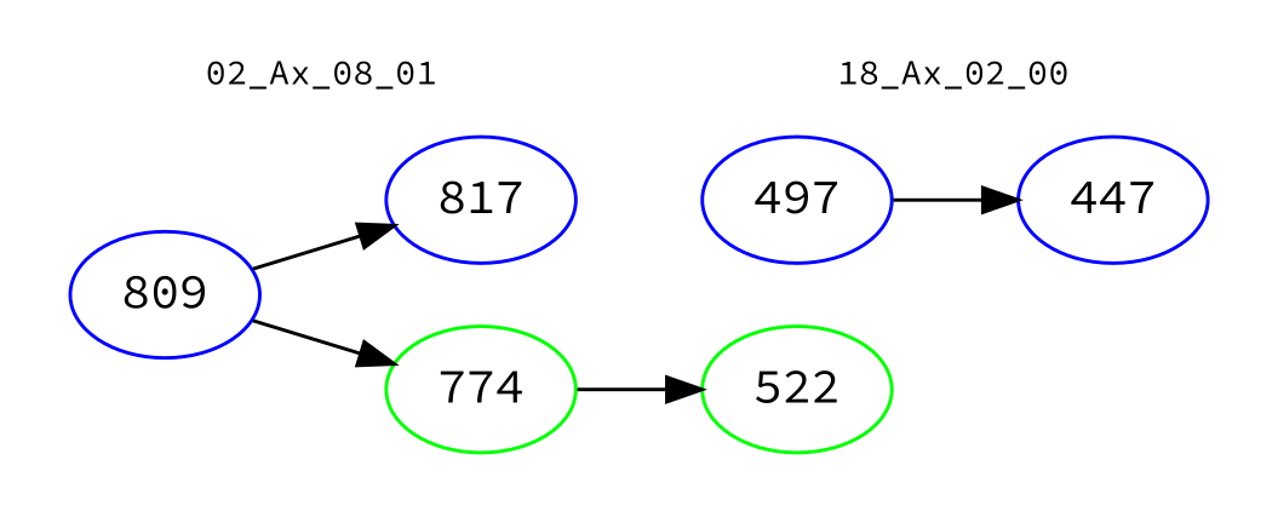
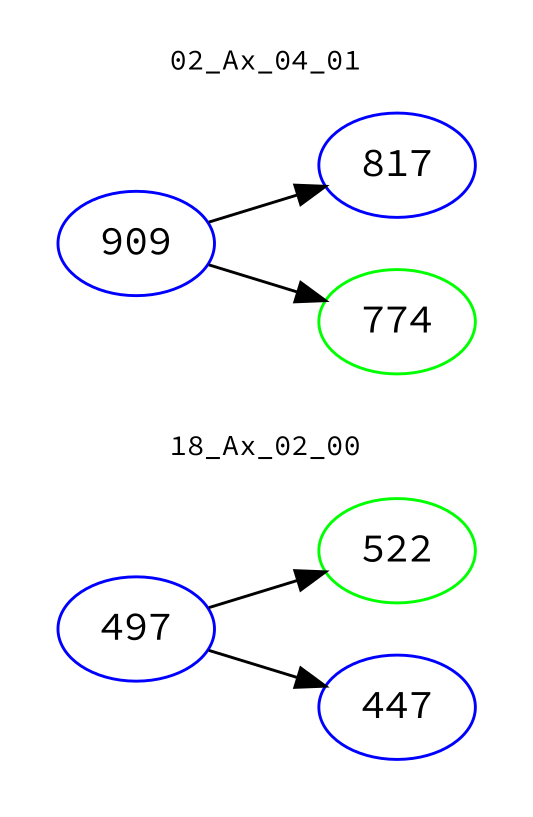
  digraph {
    fontname="Source Code Pro"
    rankdir=LR
    node [color=blue fontname="Source Code Pro"]
    edge [color=black fontname="Source Code Pro"]
    n1 [label=497]
    n2 [label=447]
    n3 [color=green label=522]
-   n4 [label=809]
+   n4 [label=909]
    n5 [color=green label=774]
    n6 [label=817]
    subgraph cluster_1 {
      color=white
      fontsize=10
      label="18_Ax_02_00"
      n1
      n2
      n3
    }
    subgraph cluster_2 {
      color=white
      fontsize=10
-     label="02_Ax_08_01"
+     label="02_Ax_04_01"
      n4
      n5
      n6
    }
    n1 -> n2
-   n5 -> n3
+   n1 -> n3
    n4 -> n5
    n4 -> n6
  }
